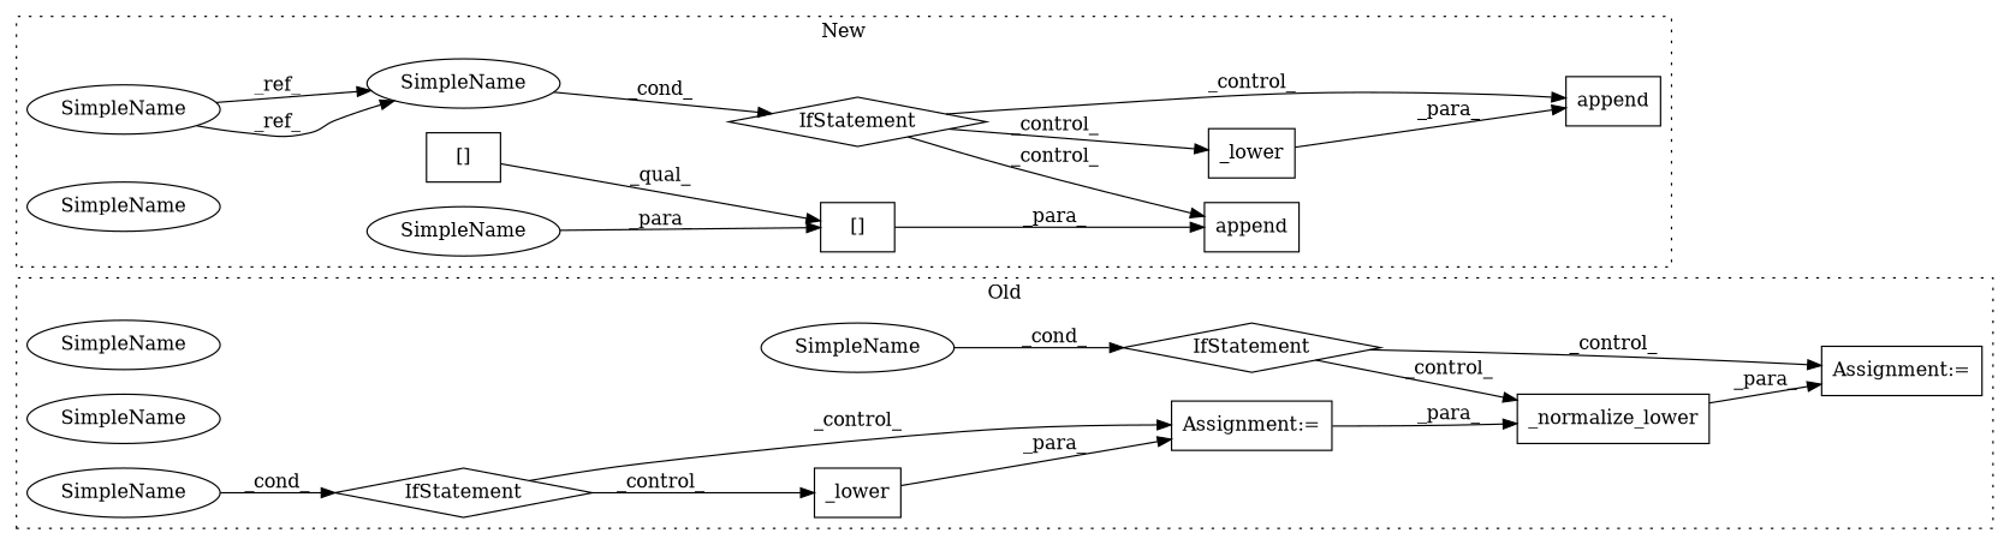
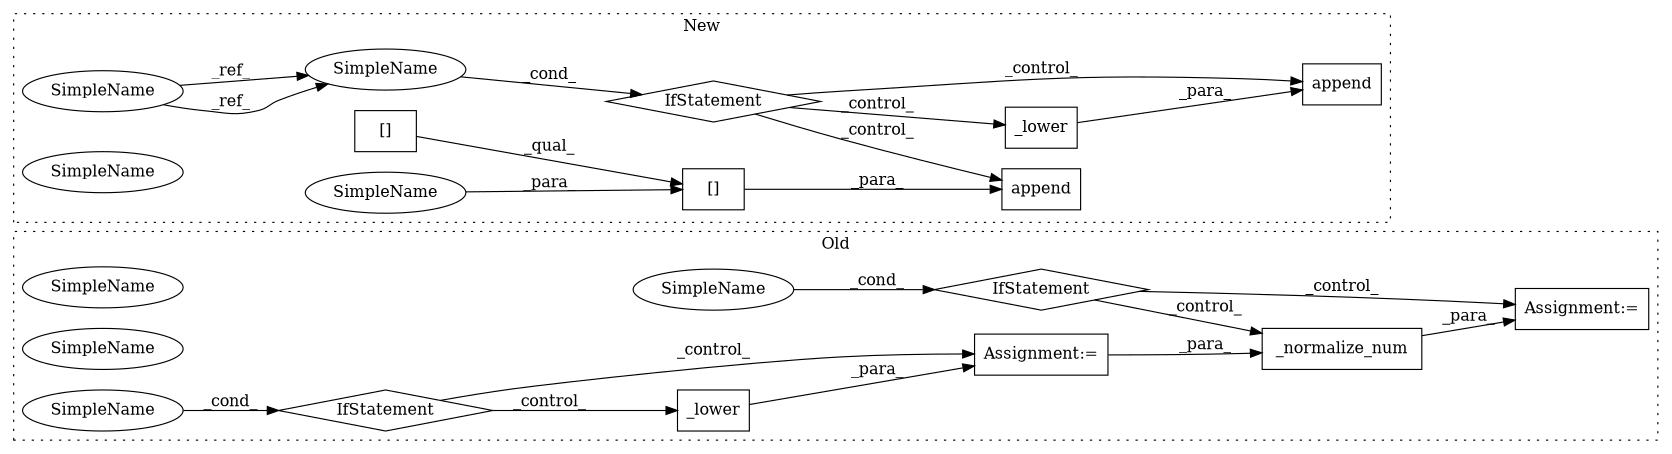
  digraph {
    rankdir=LR
    node [a=42 l="7,1" s=10226 shape=box]
-   n1 [a=32 l="15,1" label=_normalize_lower s="10317,10336"]
+   n1 [a=32 l="15,1" label=_normalize_num s="10317,10336"]
    n2 [a=32 label=_lower s="10254,10265"]
    n3 [l=9 label=SimpleName shape=ellipse]
    n4 [a=25 l="4,2" label=IfStatement s="10222,10235" shape=diamond]
    n5 [a=25 l="4,2" label=IfStatement s="10286,10298" shape=diamond]
    n6 [l=8 label=SimpleName s=10290 shape=ellipse]
    n7 [a=7 l=1 label="Assignment:=" s=10253]
    n8 [a=7 l=1 label="Assignment:=" s=10316]
    n9 [l=8 label=SimpleName s=10290 shape=ellipse]
    n10 [l=9 label=SimpleName shape=ellipse]
    n11 [a=32 label=append s="10043,10070"]
    n12 [a=32 label=_lower s="10050,10069"]
    n13 [l=9 label=SimpleName s=9641 shape=ellipse]
    n14 [a=2 l="10,1" label="[]" s="10121,10132"]
    n15 [l=9 label=SimpleName s=10007 shape=ellipse]
    n16 [a=2 label="[]" s="10121,10129"]
    n17 [a=25 l="4,2" label=IfStatement s="10003,10016" shape=diamond]
    n18 [a=32 label=append s="10114,10133"]
    n19 [l=9 label=SimpleName s=10007 shape=ellipse]
    n20 [l=1 label=SimpleName s=10131 shape=ellipse]
    subgraph cluster_1 {
      label=Old
      style=dotted
      n1
      n2
      n3
      n4
      n5
      n6
      n7
      n8
      n9
      n10
    }
    subgraph cluster_2 {
      label=New
      style=dotted
      n11
      n12
      n13
      n14
      n15
      n16
      n17
      n18
      n19
      n20
    }
    n1 -> n8 [label=_para_]
    n2 -> n7 [label=_para_]
    n4 -> n2 [label=_control_]
    n4 -> n7 [label=_control_]
    n5 -> n1 [label=_control_]
    n5 -> n8 [label=_control_]
    n7 -> n1 [label=_para_]
    n9 -> n5 [label=_cond_]
    n10 -> n4 [label=_cond_]
    n12 -> n11 [label=_para_]
    n13 -> n19 [label=_ref_]
    n13 -> n19 [label=_ref_]
    n14 -> n18 [label=_para_]
    n16 -> n14 [label=_qual_]
    n17 -> n11 [label=_control_]
    n17 -> n12 [label=_control_]
    n17 -> n18 [label=_control_]
    n19 -> n17 [label=_cond_]
    n20 -> n14 [label=_para_]
  }
